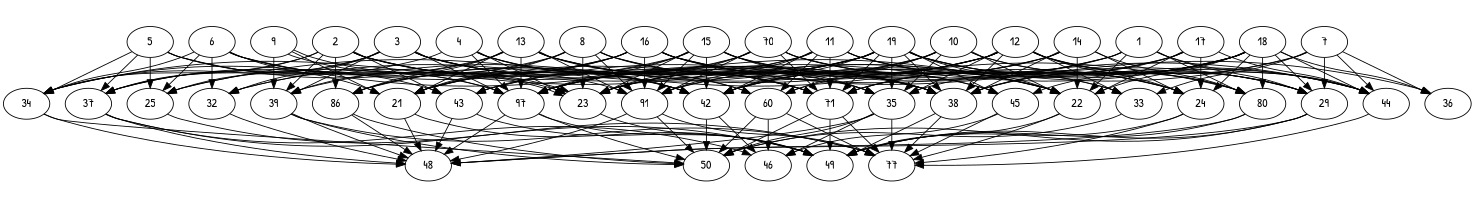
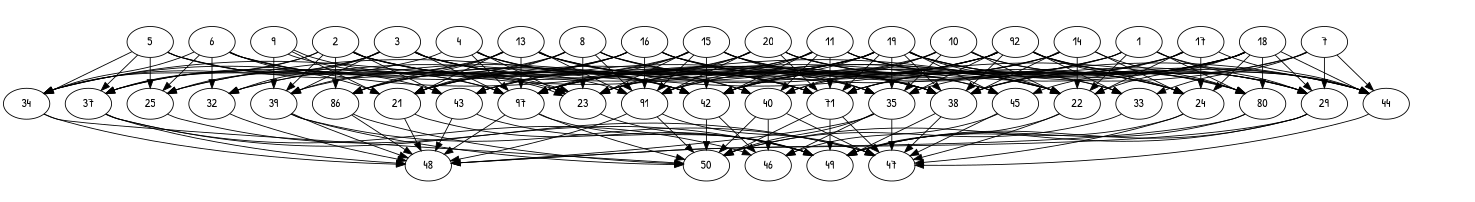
  digraph {
    fontname="Patrick Hand"
    node [alpha=0.13 fontname="Patrick Hand"]
    edge [fontname="Patrick Hand"]
    1 [expect_size=38519808]
    22 [alpha=0.07 expect_size=21351424]
    n3 [expect_size=52056064 label=97]
    29 [alpha=0.06 expect_size=12006400]
    n5 [alpha=0.01 expect_size=9977856 label=80]
    n6 [expect_size=37108736 label=71]
    43 [alpha=0.07 expect_size=19331072]
    44 [alpha=0.07 expect_size=25168896]
    49 [alpha=0.10 expect_size=35594240]
-   47 [alpha=0.06 expect_size=46459904 label=77]
+   47 [alpha=0.06 expect_size=46459904]
    48 [alpha=0.06 expect_size=40586240]
    50 [alpha=0.15 expect_size=51151872]
    2 [alpha=0.01 expect_size=42190848]
    n14 [alpha=0.16 expect_size=38641664 label=86]
    n15 [alpha=0.19 expect_size=11368448 label=91]
    34 [alpha=0.07 expect_size=13388800]
    37 [alpha=0.18 expect_size=16848896]
    38 [alpha=0.18 expect_size=47660032]
    39 [alpha=0.07 expect_size=19537920]
    42 [alpha=0.19 expect_size=35899392]
    46 [alpha=0.08 expect_size=15373312]
    3 [alpha=0.19 expect_size=49544192]
    25 [alpha=0.15 expect_size=15188992]
    32 [expect_size=49457152]
    4 [alpha=0.04 expect_size=11483136]
    23 [alpha=0.17 expect_size=10370048]
-   40 [expect_size=33584128 label=60]
+   40 [expect_size=33584128]
    5 [alpha=0.03 expect_size=35530752]
    6 [alpha=0.19 expect_size=40787968]
    21 [alpha=0.16 expect_size=35464192]
    7 [alpha=0.16 expect_size=44189696]
    33 [alpha=0.02 expect_size=19634176]
-   36 [expect_size=26265600]
    8 [alpha=0.12 expect_size=47640576]
    9 [alpha=0.10 expect_size=11971584]
    10 [alpha=0.15 expect_size=46925824]
    35 [alpha=0.09 expect_size=36960256]
    11 [alpha=0.14 expect_size=11028480]
    24 [alpha=0.10 expect_size=30952448]
-   12 [alpha=0.15 expect_size=41803776]
+   12 [alpha=0.15 expect_size=41803776 label=92]
    13 [alpha=0.09 expect_size=43006976]
    14 [expect_size=39686144]
    15 [alpha=0.10 expect_size=49149952]
    45 [alpha=0.10 expect_size=40671232]
    16 [alpha=0.06 expect_size=8052736]
    17 [alpha=0.03 expect_size=6272000]
    18 [alpha=0.20 expect_size=43081728]
    19 [alpha=0.19 expect_size=24911872]
-   20 [alpha=0.01 expect_size=47552512 label=70]
+   20 [alpha=0.01 expect_size=47552512]
    1 -> 22
    1 -> n3
    1 -> 29
    1 -> n5
    1 -> n6
    1 -> 43
    1 -> 44
    22 -> 49
    22 -> 47
    n3 -> 49
    n3 -> 48
    n3 -> 50
    29 -> 49
    29 -> 48
    29 -> 50
    n5 -> 49
    n5 -> 48
    n6 -> 49
    n6 -> 47
    n6 -> 50
    43 -> 49
    43 -> 48
    44 -> 47
    2 -> n6
    2 -> 43
    2 -> n14
    2 -> n15
    2 -> 34
    2 -> 37
    2 -> 38
    2 -> 39
    2 -> 42
    n14 -> 48
    n14 -> 50
    n15 -> 47
    n15 -> 48
    n15 -> 50
    34 -> 48
    34 -> 50
    37 -> 47
    37 -> 48
    37 -> 46
    38 -> 49
    38 -> 47
    39 -> 47
    39 -> 48
    39 -> 50
    42 -> 50
    42 -> 46
    3 -> 22
    3 -> n3
    3 -> n6
    3 -> 37
    3 -> 38
    3 -> 39
    3 -> 42
    3 -> 25
    3 -> 32
    25 -> 49
    32 -> 48
    4 -> n3
    4 -> n6
    4 -> 34
    4 -> 42
    4 -> 23
    4 -> 40
    23 -> 49
    40 -> 47
    40 -> 50
    40 -> 46
    5 -> n3
    5 -> 43
    5 -> 34
    5 -> 37
    5 -> 42
    5 -> 25
    6 -> 22
    6 -> n3
    6 -> 34
    6 -> 25
    6 -> 32
    6 -> 23
    6 -> 21
    21 -> 49
    21 -> 48
    7 -> 29
    7 -> 44
    7 -> n15
    7 -> 38
    7 -> 33
-   7 -> 36
    33 -> 50
    8 -> 22
    8 -> n6
    8 -> n14
    8 -> n15
    8 -> 37
    8 -> 38
    8 -> 23
    8 -> 21
    9 -> 39
    9 -> 23
    9 -> 23
    9 -> 21
    10 -> 22
    10 -> 29
    10 -> n5
    10 -> 39
    10 -> 42
-   10 -> 23
    10 -> 40
    10 -> 35
    35 -> 47
    35 -> 48
    35 -> 50
    35 -> 46
    11 -> n6
    11 -> 44
    11 -> n15
    11 -> 34
    11 -> 42
    11 -> 40
    11 -> 21
    11 -> 33
    11 -> 24
    24 -> 49
    24 -> 47
    12 -> n3
    12 -> 29
    12 -> n5
    12 -> 44
    12 -> n15
    12 -> 38
    12 -> 25
    12 -> 23
    12 -> 21
    12 -> 33
    12 -> 35
    12 -> 24
    13 -> n3
    13 -> n5
    13 -> n14
    13 -> n15
    13 -> 37
    13 -> 38
    13 -> 39
    13 -> 40
    13 -> 21
    13 -> 35
    14 -> 22
    14 -> n3
    14 -> n5
    14 -> 38
    14 -> 42
    14 -> 40
    14 -> 24
    15 -> n3
    15 -> 43
    15 -> n15
    15 -> 38
    15 -> 42
    15 -> 32
    15 -> 23
    15 -> 35
    15 -> 24
    15 -> 45
    45 -> 47
    45 -> 46
    16 -> 44
    16 -> n14
    16 -> n15
    16 -> 34
    16 -> 38
    16 -> 25
    16 -> 21
-   16 -> 36
    16 -> 35
    16 -> 45
    17 -> 22
    17 -> n6
    17 -> 44
    17 -> 38
    17 -> 42
    17 -> 24
    18 -> 22
    18 -> 29
    18 -> n5
    18 -> n6
    18 -> 44
    18 -> 38
    18 -> 42
    18 -> 23
-   18 -> 36
    18 -> 35
    18 -> 24
    18 -> 45
    19 -> 22
    19 -> n3
    19 -> 29
    19 -> n6
    19 -> 43
    19 -> 44
    19 -> n14
    19 -> 38
    19 -> 42
    19 -> 32
    19 -> 23
    19 -> 35
    19 -> 24
    19 -> 45
    20 -> 22
    20 -> n3
    20 -> 29
    20 -> n6
    20 -> n15
    20 -> 23
    20 -> 21
    20 -> 33
  }
